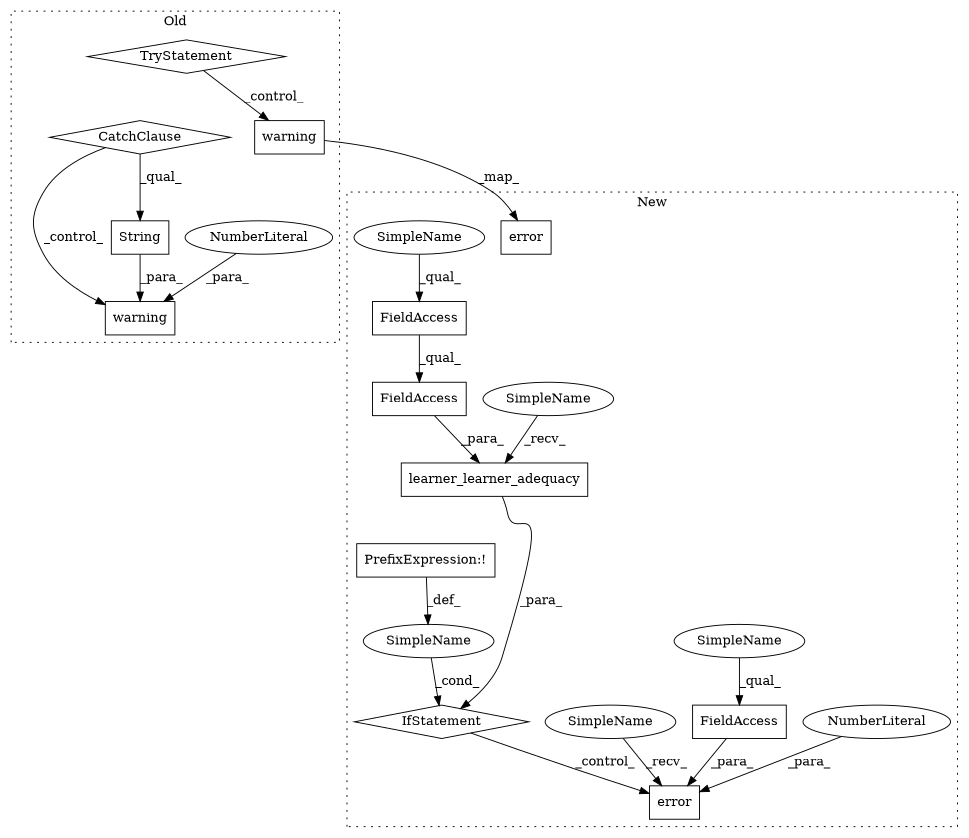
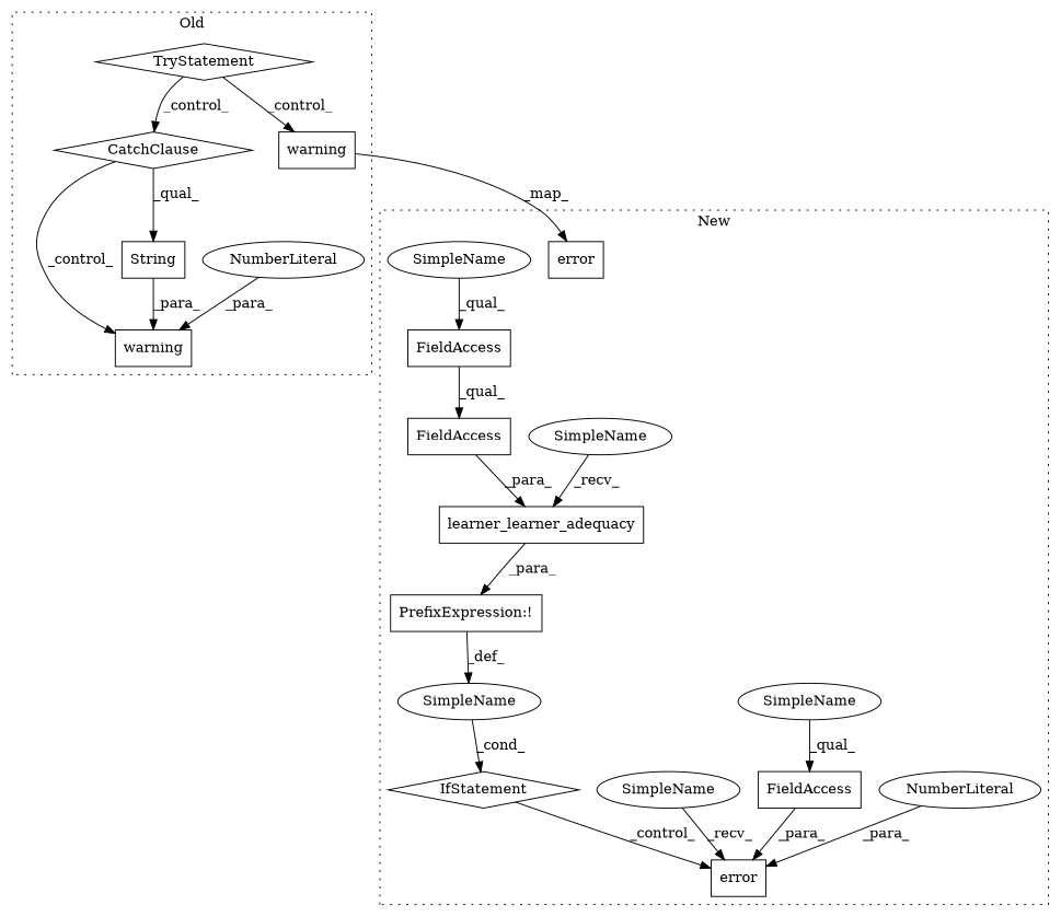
  digraph {
    node [a=32 l=1 s=2557 shape=box]
    n1 [l="8,1" label=warning s="2640,2661"]
    n2 [a=34 label=NumberLiteral s=2648 shape=ellipse]
    n3 [l="7,1" label=String s="2650,2660"]
    n4 [a=12 l="13,2" label=CatchClause s="2596,2623" shape=diamond]
    n5 [a=54 l=4 label=TryStatement s=2484 shape=diamond]
    n6 [l="8,1" label=warning s="2503,2512"]
    n7 [l="23,1" label=learner_learner_adequacy s="2534,2573"]
    n8 [a=38 label="PrefixExpression:!" s=2525]
    n9 [a=22 l=16 label=FieldAccess]
    n10 [a=22 l=9 label=FieldAccess]
    n11 [l="6,1" label=error s="2591,2631"]
    n12 [a=34 label=NumberLiteral s=2597 shape=ellipse]
    n13 [a=22 l=32 label=FieldAccess s=2599]
    n14 [a=42 label=SimpleName shape=ellipse l="" s=""]
    n15 [a=25 l="4,2" label=IfStatement s="2521,2574" shape=diamond]
    n16 [l="6,1" label=error s="2505,2512"]
    n17 [a=42 l=7 label=SimpleName s=2599 shape=ellipse]
    n18 [a=42 l=7 label=SimpleName s=2526 shape=ellipse]
    n19 [a=42 l=4 label=SimpleName s=2586 shape=ellipse]
    n20 [a=42 l=4 label=SimpleName shape=ellipse]
    subgraph cluster_1 {
      label=Old
      style=dotted
      n1
      n2
      n3
      n4
      n5
      n6
    }
    subgraph cluster_2 {
      label=New
      style=dotted
      n7
      n8
      n9
      n10
      n11
      n12
      n13
      n14
      n15
      n16
      n17
      n18
      n19
      n20
    }
    n2 -> n1 [label=_para_]
    n3 -> n1 [label=_para_]
    n4 -> n1 [label=_control_]
    n4 -> n3 [label=_qual_]
+   n5 -> n4 [label=_control_]
    n5 -> n6 [label=_control_]
    n6 -> n16 [label=_map_]
-   n7 -> n15 [label=_para_]
+   n7 -> n8 [label=_para_]
    n8 -> n14 [label=_def_]
    n9 -> n7 [label=_para_]
    n10 -> n9 [label=_qual_]
    n12 -> n11 [label=_para_]
    n13 -> n11 [label=_para_]
    n14 -> n15 [label=_cond_]
    n15 -> n11 [label=_control_]
    n17 -> n13 [label=_qual_]
    n18 -> n7 [label=_recv_]
    n19 -> n11 [label=_recv_]
    n20 -> n10 [label=_qual_]
  }
